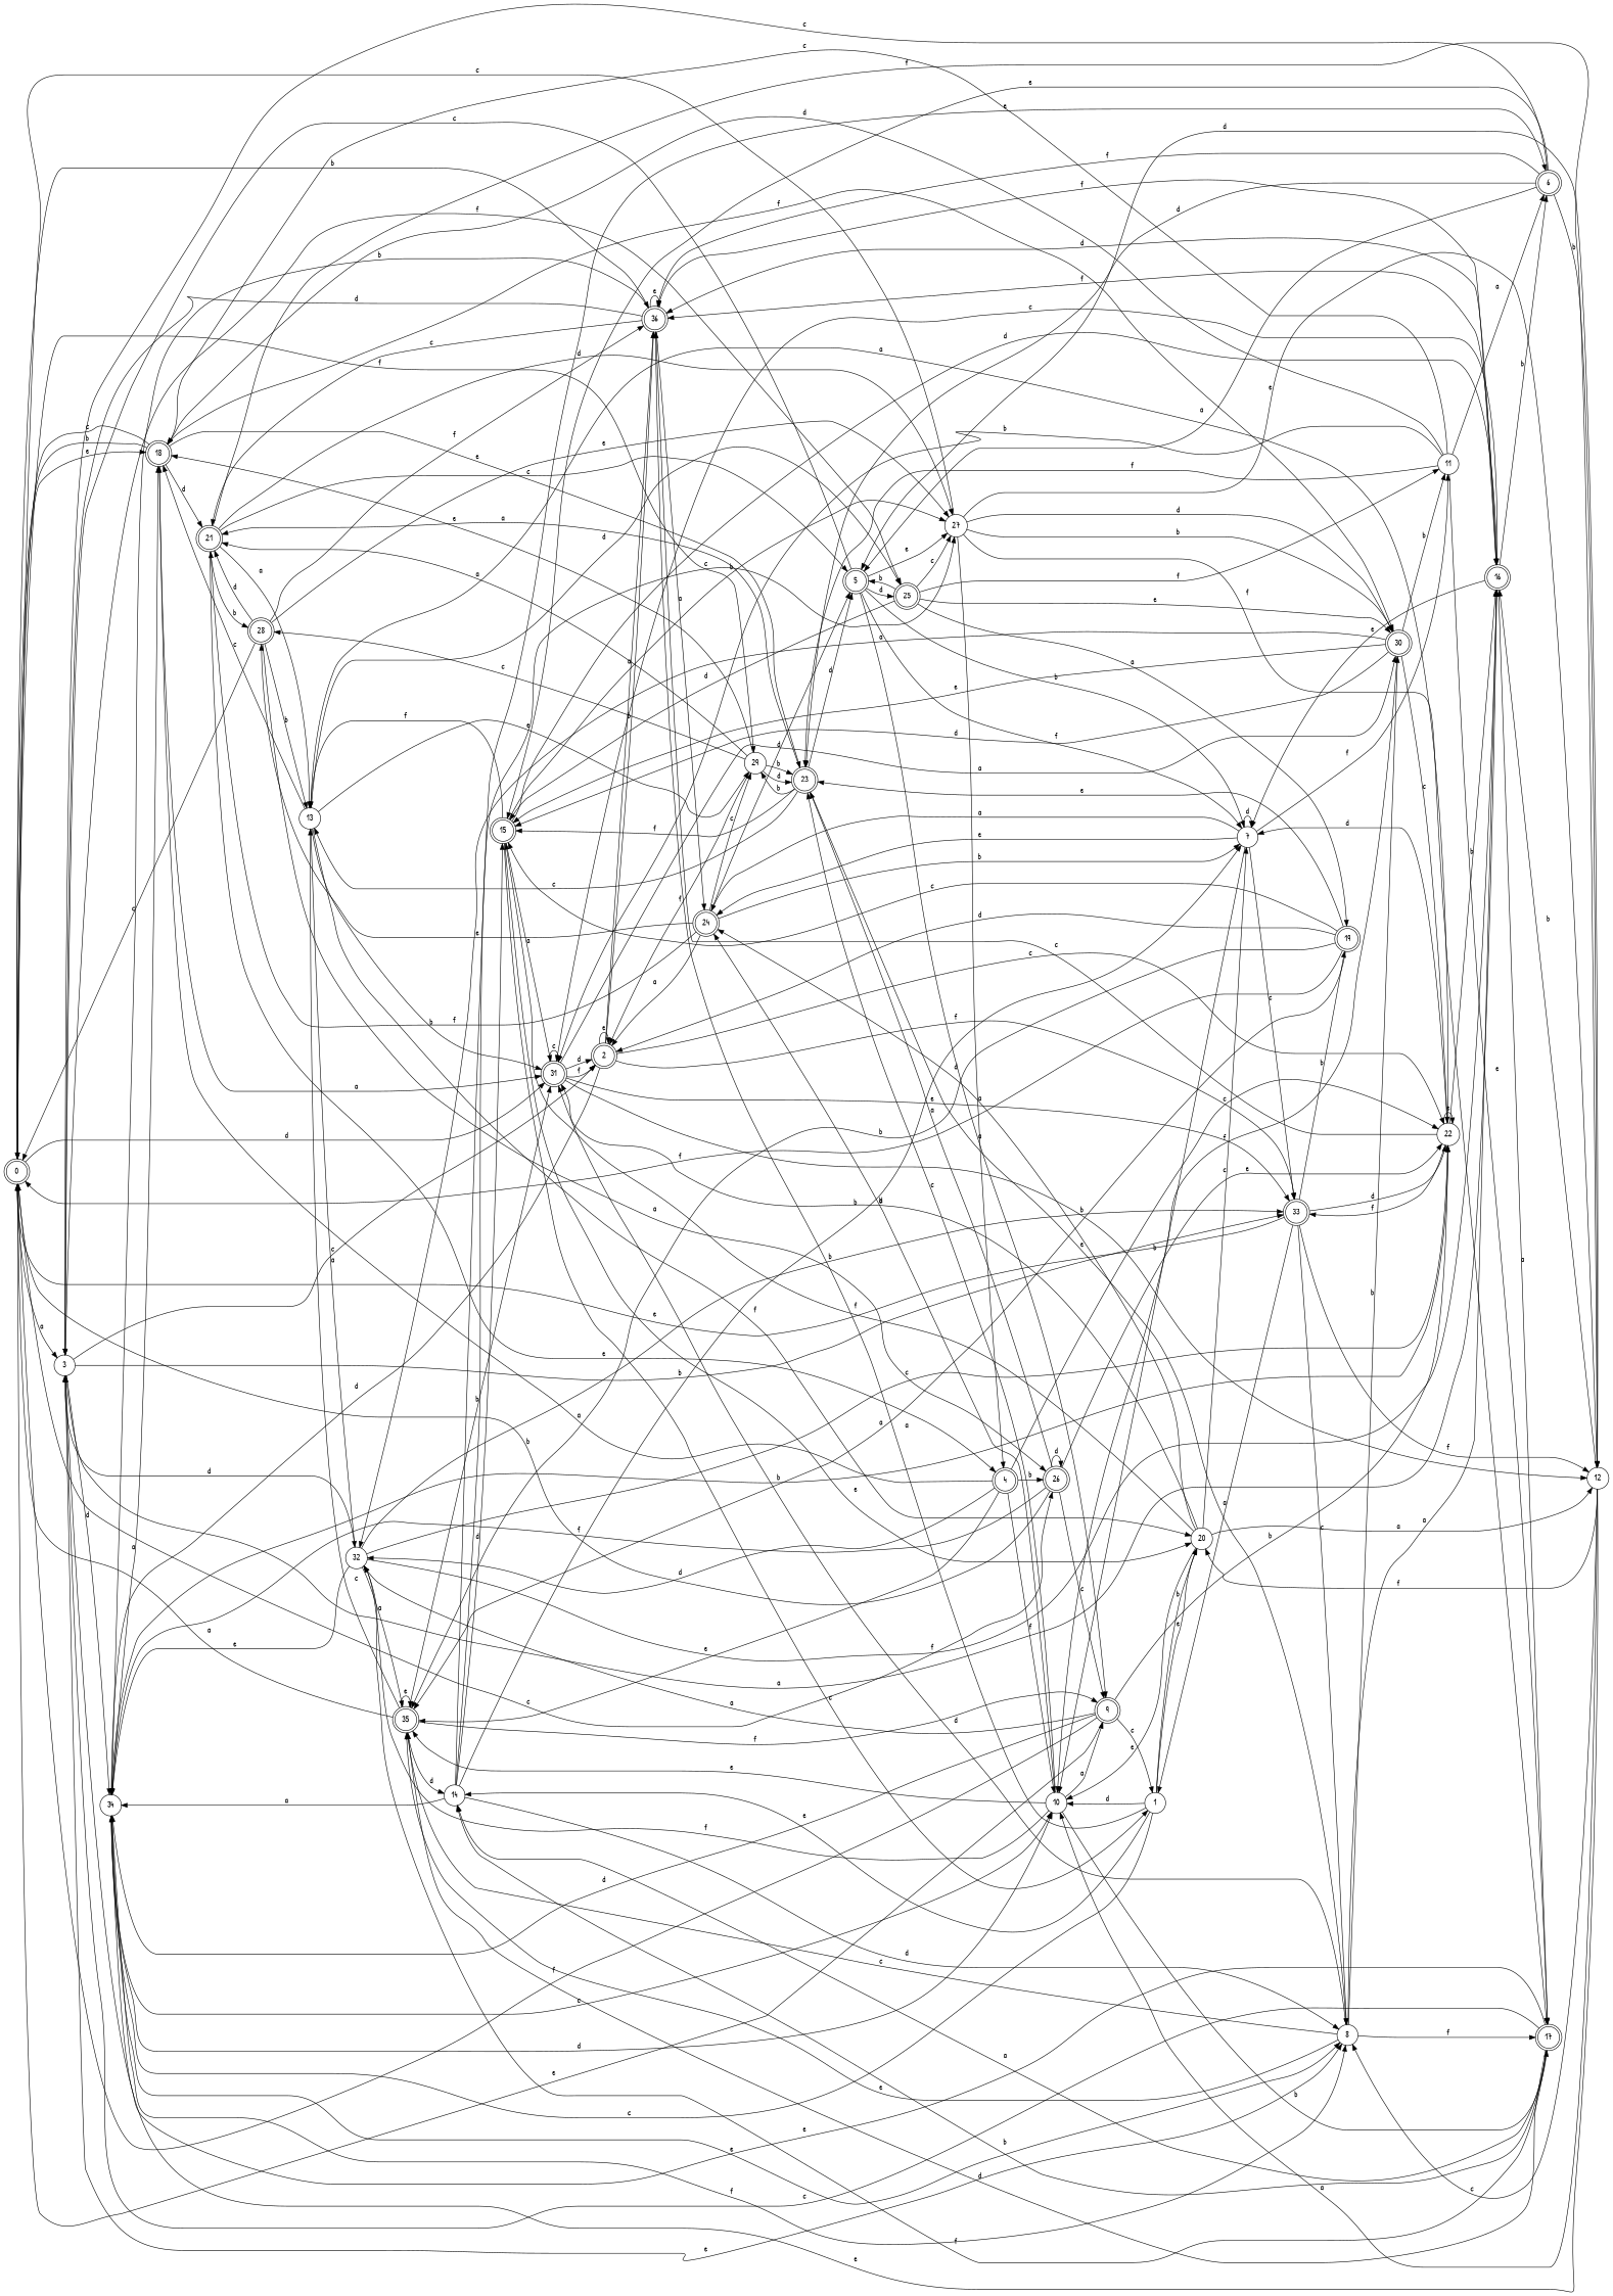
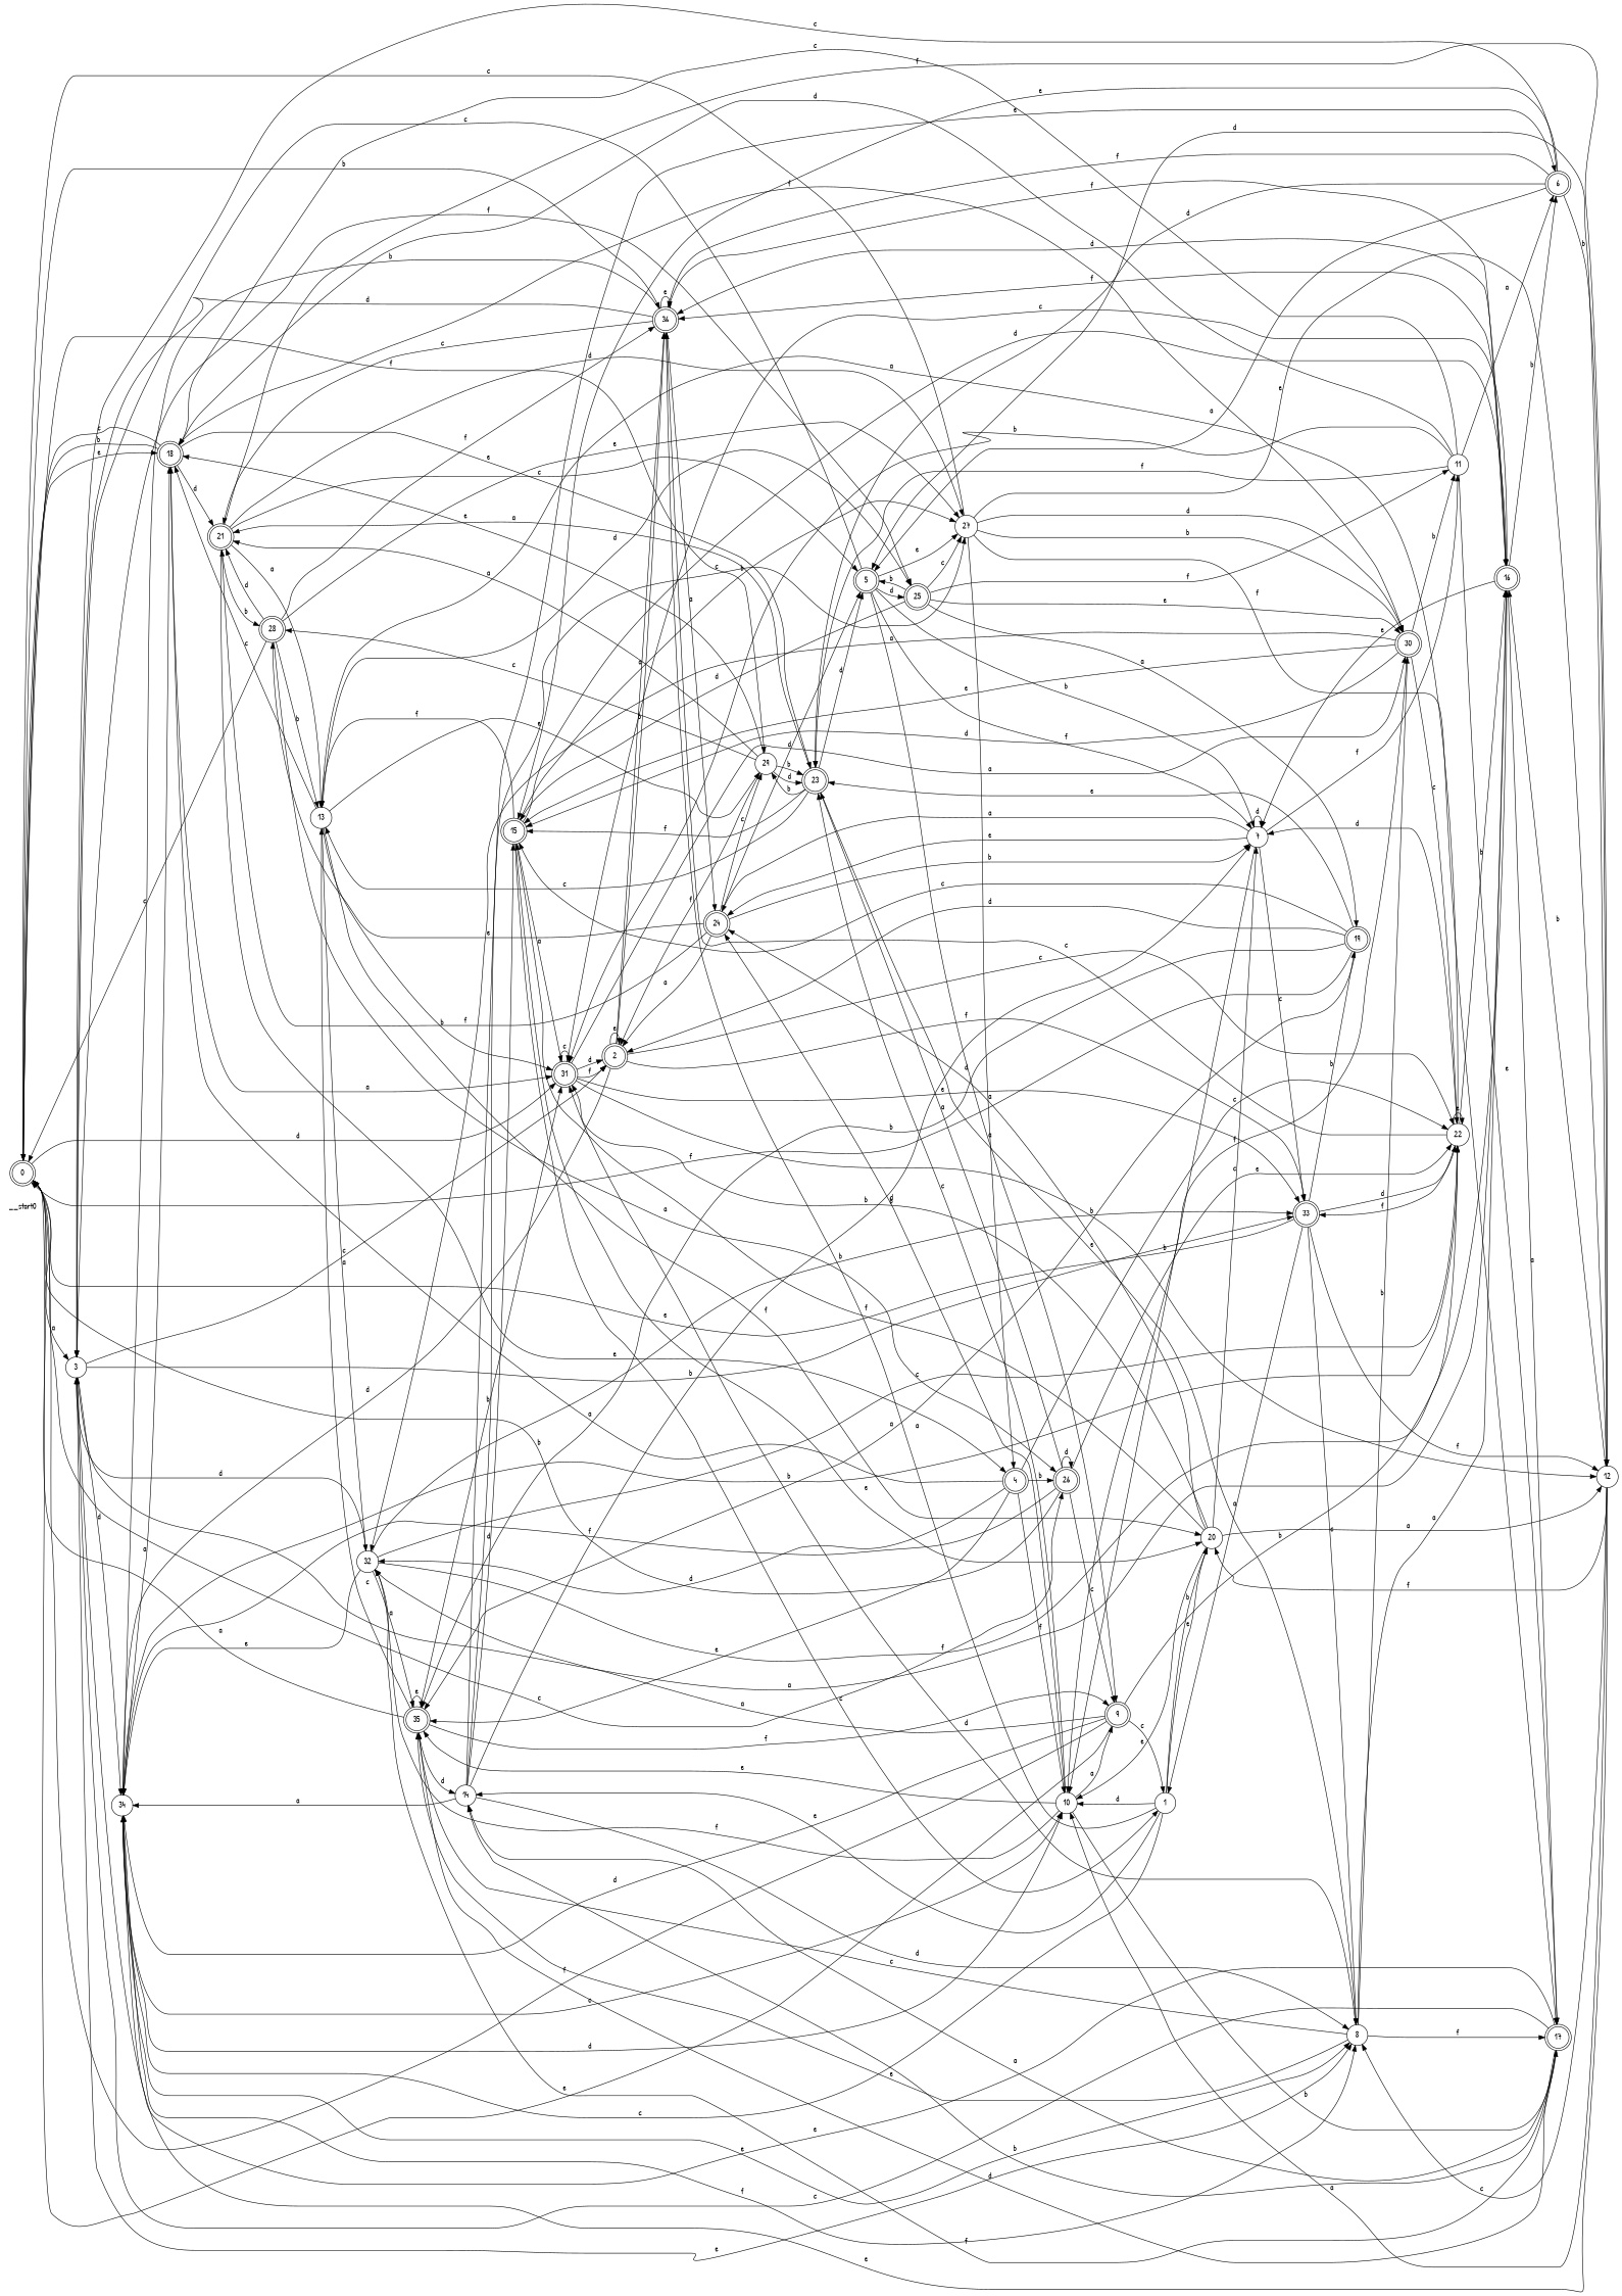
  digraph {
    fontname="Patrick Hand"
    rankdir=LR
    node [fontname="Patrick Hand" shape=doublecircle color=black fillcolor=white style="rounded,filled"]
    edge [fontname="Patrick Hand"]
+   __start0 [shape=none color="" fillcolor="" style=""]
    n2 [label=0]
    n3 [label=3 shape=circle style=filled]
    n4 [label=18]
    n5 [label=26]
    n6 [label=29 shape=circle style=filled]
    n7 [label=31]
    n8 [label=36]
    n9 [label=34 shape=circle style=filled]
    n10 [label=2]
    n11 [label=33]
    n12 [label=8 shape=circle style=filled]
    n13 [label=16]
    n14 [label=25]
    n15 [label=23]
    n16 [label=30]
    n17 [label=21]
    n18 [label=22 shape=circle style=filled]
    n19 [label=9]
    n20 [label=28]
    n21 [label=12 shape=circle style=filled]
    n22 [label=24]
    n23 [label=1 shape=circle style=filled]
    n24 [label=10 shape=circle style=filled]
    n25 [label=14 shape=circle style=filled]
    n26 [label=20 shape=circle style=filled]
    n27 [label=32 shape=circle style=filled]
    n28 [label=35]
    n29 [label=17]
    n30 [label=7 shape=circle style=filled]
    n31 [label=27 shape=circle style=filled]
    n32 [label=6]
    n33 [label=15]
    n34 [label=13 shape=circle style=filled]
    n35 [label=19]
    n36 [label=5]
    n37 [label=11 shape=circle style=filled]
    n38 [label=4]
    n2 -> n3 [label=a]
    n2 -> n4 [label=e]
    n2 -> n5 [label=c]
    n2 -> n6 [label=f]
    n2 -> n7 [label=d]
    n2 -> n8 [label=b]
    n3 -> n9 [label=d]
    n3 -> n10 [label=c]
    n3 -> n11 [label=b]
    n3 -> n12 [label=e]
    n3 -> n13 [label=a]
    n3 -> n14 [label=f]
    n4 -> n2 [label=b]
    n4 -> n2 [label=c]
    n4 -> n7 [label=a]
    n4 -> n15 [label=e]
    n4 -> n16 [label=f]
    n4 -> n17 [label=d]
    n5 -> n2 [label=b]
    n5 -> n5 [label=d]
    n5 -> n9 [label=f]
    n5 -> n15 [label=a]
    n5 -> n18 [label=e]
    n5 -> n19 [label=c]
    n6 -> n4 [label=e]
    n6 -> n10 [label=f]
    n6 -> n15 [label=b]
    n6 -> n15 [label=d]
    n6 -> n17 [label=a]
    n6 -> n20 [label=c]
    n7 -> n7 [label=c]
    n7 -> n10 [label=d]
    n7 -> n10 [label=f]
    n7 -> n11 [label=e]
    n7 -> n16 [label=a]
    n7 -> n21 [label=b]
    n8 -> n3 [label=d]
    n8 -> n8 [label=e]
    n8 -> n9 [label=b]
    n8 -> n13 [label=f]
    n8 -> n17 [label=c]
    n8 -> n22 [label=a]
    n9 -> n4 [label=a]
    n9 -> n12 [label=e]
    n9 -> n12 [label=f]
    n9 -> n18 [label=b]
    n9 -> n24 [label=c]
    n9 -> n24 [label=d]
    n10 -> n8 [label=a]
    n10 -> n8 [label=b]
    n10 -> n9 [label=d]
    n10 -> n10 [label=e]
    n10 -> n11 [label=f]
    n10 -> n18 [label=c]
    n11 -> n2 [label=e]
    n11 -> n12 [label=c]
    n11 -> n18 [label=d]
    n11 -> n21 [label=f]
    n11 -> n23 [label=a]
    n11 -> n35 [label=b]
    n12 -> n7 [label=d]
    n12 -> n13 [label=a]
    n12 -> n16 [label=b]
    n12 -> n28 [label=c]
    n12 -> n28 [label=e]
    n12 -> n29 [label=f]
    n13 -> n7 [label=c]
    n13 -> n8 [label=d]
    n13 -> n8 [label=f]
    n13 -> n29 [label=a]
    n13 -> n30 [label=e]
    n13 -> n32 [label=b]
    n14 -> n16 [label=e]
    n14 -> n31 [label=c]
    n14 -> n33 [label=d]
    n14 -> n35 [label=a]
    n14 -> n36 [label=b]
    n14 -> n37 [label=f]
    n15 -> n6 [label=b]
    n15 -> n12 [label=e]
    n15 -> n17 [label=a]
    n15 -> n33 [label=f]
    n15 -> n34 [label=c]
    n15 -> n36 [label=d]
    n16 -> n18 [label=c]
    n16 -> n24 [label=f]
    n16 -> n27 [label=a]
    n16 -> n33 [label=d]
    n16 -> n33 [label=e]
    n16 -> n37 [label=b]
    n17 -> n20 [label=b]
    n17 -> n21 [label=f]
    n17 -> n31 [label=d]
    n17 -> n34 [label=a]
    n17 -> n36 [label=c]
    n17 -> n38 [label=e]
    n18 -> n8 [label=c]
    n18 -> n11 [label=f]
    n18 -> n13 [label=b]
    n18 -> n18 [label=e]
    n18 -> n30 [label=d]
    n18 -> n34 [label=a]
    n19 -> n2 [label=e]
    n19 -> n2 [label=f]
    n19 -> n9 [label=d]
    n19 -> n18 [label=b]
    n19 -> n23 [label=c]
    n19 -> n27 [label=a]
    n20 -> n2 [label=c]
    n20 -> n5 [label=a]
    n20 -> n8 [label=f]
    n20 -> n17 [label=d]
    n20 -> n31 [label=e]
    n20 -> n34 [label=b]
    n21 -> n9 [label=e]
    n21 -> n12 [label=c]
    n21 -> n13 [label=b]
    n21 -> n24 [label=a]
    n21 -> n26 [label=f]
    n21 -> n36 [label=d]
    n22 -> n6 [label=c]
    n22 -> n10 [label=a]
    n22 -> n17 [label=f]
    n22 -> n20 [label=e]
    n22 -> n30 [label=b]
    n22 -> n36 [label=d]
    n23 -> n8 [label=a]
    n23 -> n9 [label=c]
    n23 -> n24 [label=d]
    n23 -> n25 [label=e]
    n23 -> n26 [label=b]
    n23 -> n26 [label=e]
    n24 -> n15 [label=c]
    n24 -> n19 [label=a]
    n24 -> n22 [label=d]
    n24 -> n27 [label=f]
    n24 -> n28 [label=e]
    n24 -> n29 [label=b]
    n25 -> n9 [label=a]
    n25 -> n12 [label=d]
    n25 -> n30 [label=b]
    n25 -> n31 [label=c]
    n25 -> n32 [label=e]
    n25 -> n33 [label=d]
    n26 -> n7 [label=b]
    n26 -> n21 [label=a]
    n26 -> n22 [label=d]
    n26 -> n24 [label=e]
    n26 -> n30 [label=c]
    n26 -> n33 [label=f]
    n27 -> n3 [label=d]
    n27 -> n9 [label=e]
    n27 -> n11 [label=b]
    n27 -> n13 [label=f]
    n27 -> n18 [label=c]
    n27 -> n28 [label=a]
    n28 -> n2 [label=a]
    n28 -> n7 [label=b]
    n28 -> n19 [label=f]
    n28 -> n25 [label=d]
    n28 -> n28 [label=e]
    n28 -> n34 [label=c]
    n29 -> n3 [label=c]
    n29 -> n3 [label=e]
    n29 -> n25 [label=a]
    n29 -> n25 [label=b]
    n29 -> n27 [label=f]
    n29 -> n28 [label=d]
    n30 -> n11 [label=c]
    n30 -> n22 [label=a]
    n30 -> n22 [label=e]
    n30 -> n24 [label=b]
    n30 -> n30 [label=d]
    n30 -> n37 [label=f]
    n31 -> n2 [label=c]
    n31 -> n16 [label=b]
    n31 -> n16 [label=d]
    n31 -> n21 [label=e]
    n31 -> n29 [label=f]
    n31 -> n38 [label=a]
    n32 -> n3 [label=c]
    n32 -> n8 [label=f]
    n32 -> n15 [label=d]
    n32 -> n21 [label=b]
    n32 -> n33 [label=e]
    n32 -> n36 [label=a]
    n33 -> n7 [label=a]
    n33 -> n13 [label=d]
    n33 -> n23 [label=c]
    n33 -> n26 [label=e]
    n33 -> n31 [label=b]
    n33 -> n34 [label=f]
    n34 -> n4 [label=c]
    n34 -> n6 [label=e]
    n34 -> n7 [label=b]
    n34 -> n14 [label=d]
    n34 -> n26 [label=f]
    n34 -> n27 [label=a]
    n35 -> n2 [label=f]
    n35 -> n10 [label=d]
    n35 -> n15 [label=e]
    n35 -> n28 [label=a]
    n35 -> n28 [label=b]
    n35 -> n33 [label=c]
    n36 -> n3 [label=c]
    n36 -> n14 [label=d]
    n36 -> n19 [label=a]
    n36 -> n30 [label=b]
    n36 -> n30 [label=f]
    n36 -> n31 [label=e]
    n37 -> n4 [label=c]
    n37 -> n4 [label=d]
    n37 -> n7 [label=b]
    n37 -> n15 [label=f]
    n37 -> n29 [label=e]
    n37 -> n32 [label=a]
    n38 -> n4 [label=a]
    n38 -> n5 [label=b]
    n38 -> n18 [label=c]
    n38 -> n24 [label=f]
    n38 -> n27 [label=d]
    n38 -> n28 [label=e]
  }
